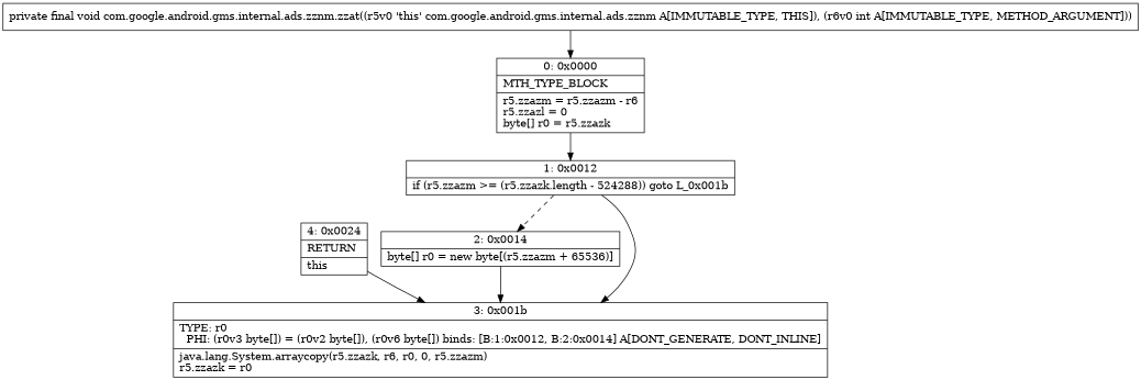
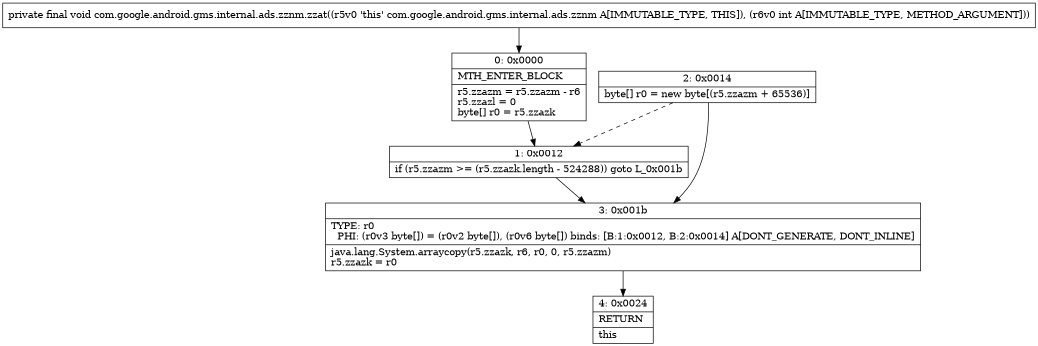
  digraph {
    node [shape=record]
-   n1 [label="{0\:\ 0x0000|MTH_TYPE_BLOCK\l|r5.zzazm = r5.zzazm \- r6\lr5.zzazl = 0\lbyte[] r0 = r5.zzazk\l}"]
+   n1 [label="{0\:\ 0x0000|MTH_ENTER_BLOCK\l|r5.zzazm = r5.zzazm \- r6\lr5.zzazl = 0\lbyte[] r0 = r5.zzazk\l}"]
    n2 [label="{1\:\ 0x0012|if (r5.zzazm \>= (r5.zzazk.length \- 524288)) goto L_0x001b\l}"]
    n3 [label="{2\:\ 0x0014|byte[] r0 = new byte[(r5.zzazm + 65536)]\l}"]
    n4 [label="{3\:\ 0x001b|TYPE: r0 \l  PHI: (r0v3 byte[]) = (r0v2 byte[]), (r0v6 byte[]) binds: [B:1:0x0012, B:2:0x0014] A[DONT_GENERATE, DONT_INLINE]\l|java.lang.System.arraycopy(r5.zzazk, r6, r0, 0, r5.zzazm)\lr5.zzazk = r0\l}"]
    n5 [label="{4\:\ 0x0024|RETURN\l|this\l}"]
    n6 [label="{private final void com.google.android.gms.internal.ads.zznm.zzat((r5v0 'this' com.google.android.gms.internal.ads.zznm A[IMMUTABLE_TYPE, THIS]), (r6v0 int A[IMMUTABLE_TYPE, METHOD_ARGUMENT])) }"]
    n1 -> n2
-   n2 -> n3 [style=dashed]
+   n3 -> n2 [style=dashed]
    n2 -> n4
    n3 -> n4
-   n5 -> n4
+   n4 -> n5
    n6 -> n1
  }
